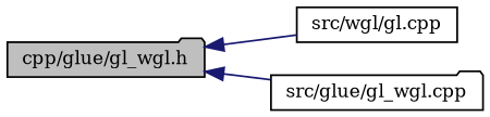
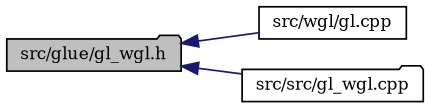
  digraph {
    fontname="DejaVu Serif"
    rankdir=LR
    node [color=black fillcolor=white fontname="DejaVu Serif" fontsize=10 shape=folder style=filled]
    edge [color=midnightblue dir=back fontname="DejaVu Serif" fontsize=10 labelfontname=Helvetica labelfontsize=10 style=solid]
-   n1 [fillcolor=grey75 fontcolor=black height=0.2 label="cpp/glue/gl_wgl.h" width=0.4]
+   n1 [fillcolor=grey75 fontcolor=black height=0.2 label="src/glue/gl_wgl.h" width=0.4]
    n2 [height=0.2 label="src/wgl/gl.cpp" shape=box width=0.4]
-   n3 [height=0.2 label="src/glue/gl_wgl.cpp" width=0.4]
+   n3 [height=0.2 label="src/src/gl_wgl.cpp" width=0.4]
    n1 -> n2
    n1 -> n3
  }
